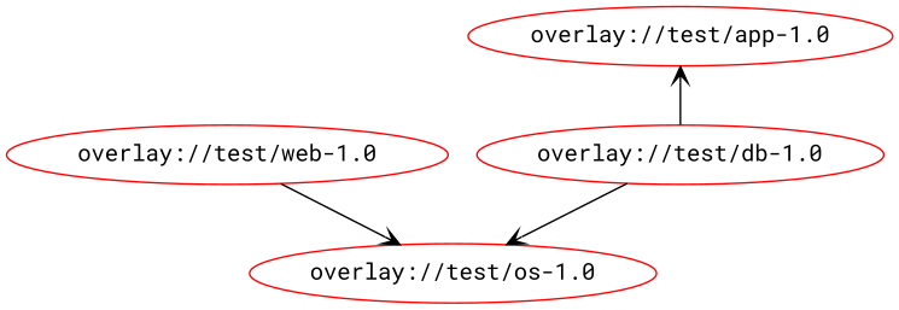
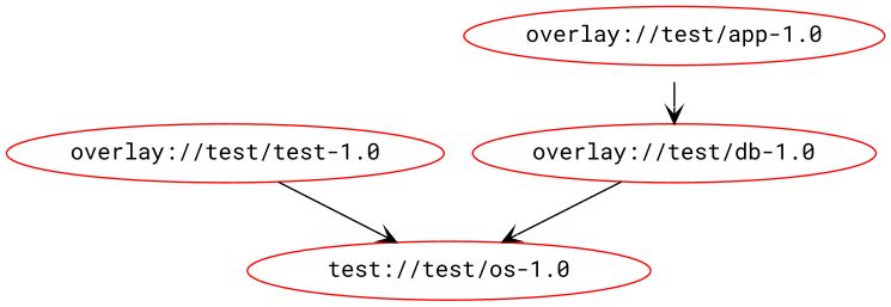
  digraph {
    compound=true
    concentrate=true
    fontname="Roboto Mono"
    newrank=true
    rankdir=TD
    node [color=red fontname="Roboto Mono"]
    edge [arrowhead=vee fontname="Roboto Mono"]
-   "overlay://test/web-1.0"
-   "overlay://test/os-1.0"
+   "overlay://test/web-1.0" [label="overlay://test/test-1.0"]
+   "overlay://test/os-1.0" [label="test://test/os-1.0"]
    "overlay://test/app-1.0"
    "overlay://test/db-1.0"
    "overlay://test/web-1.0" -> "overlay://test/os-1.0"
-   "overlay://test/db-1.0" -> "overlay://test/app-1.0"
+   "overlay://test/app-1.0" -> "overlay://test/db-1.0"
    "overlay://test/db-1.0" -> "overlay://test/os-1.0"
  }
